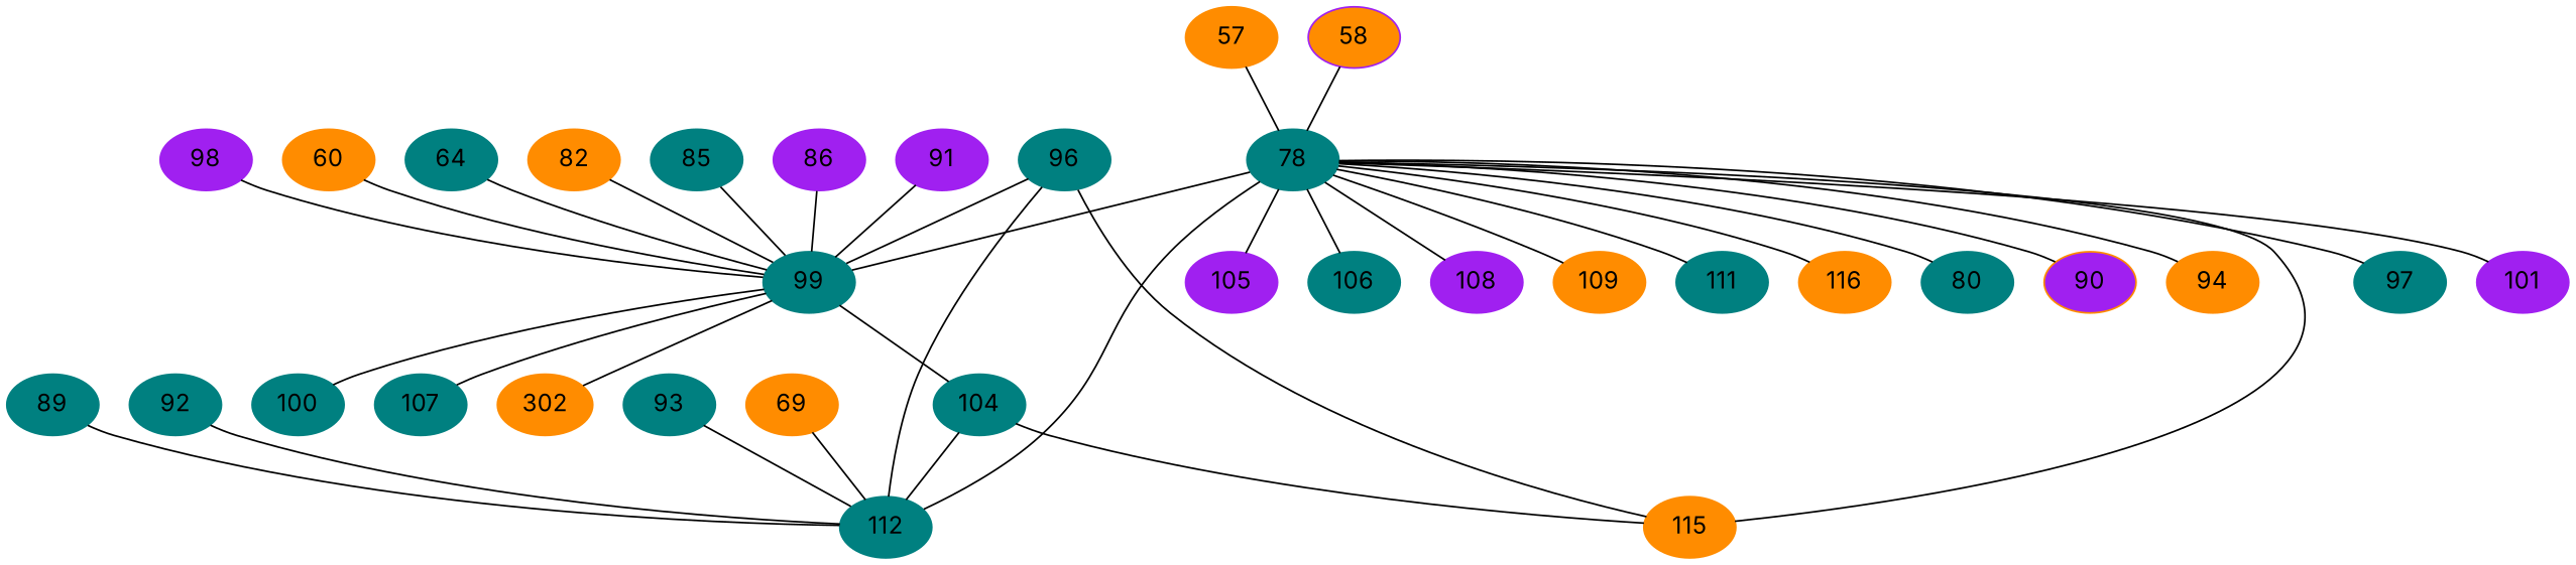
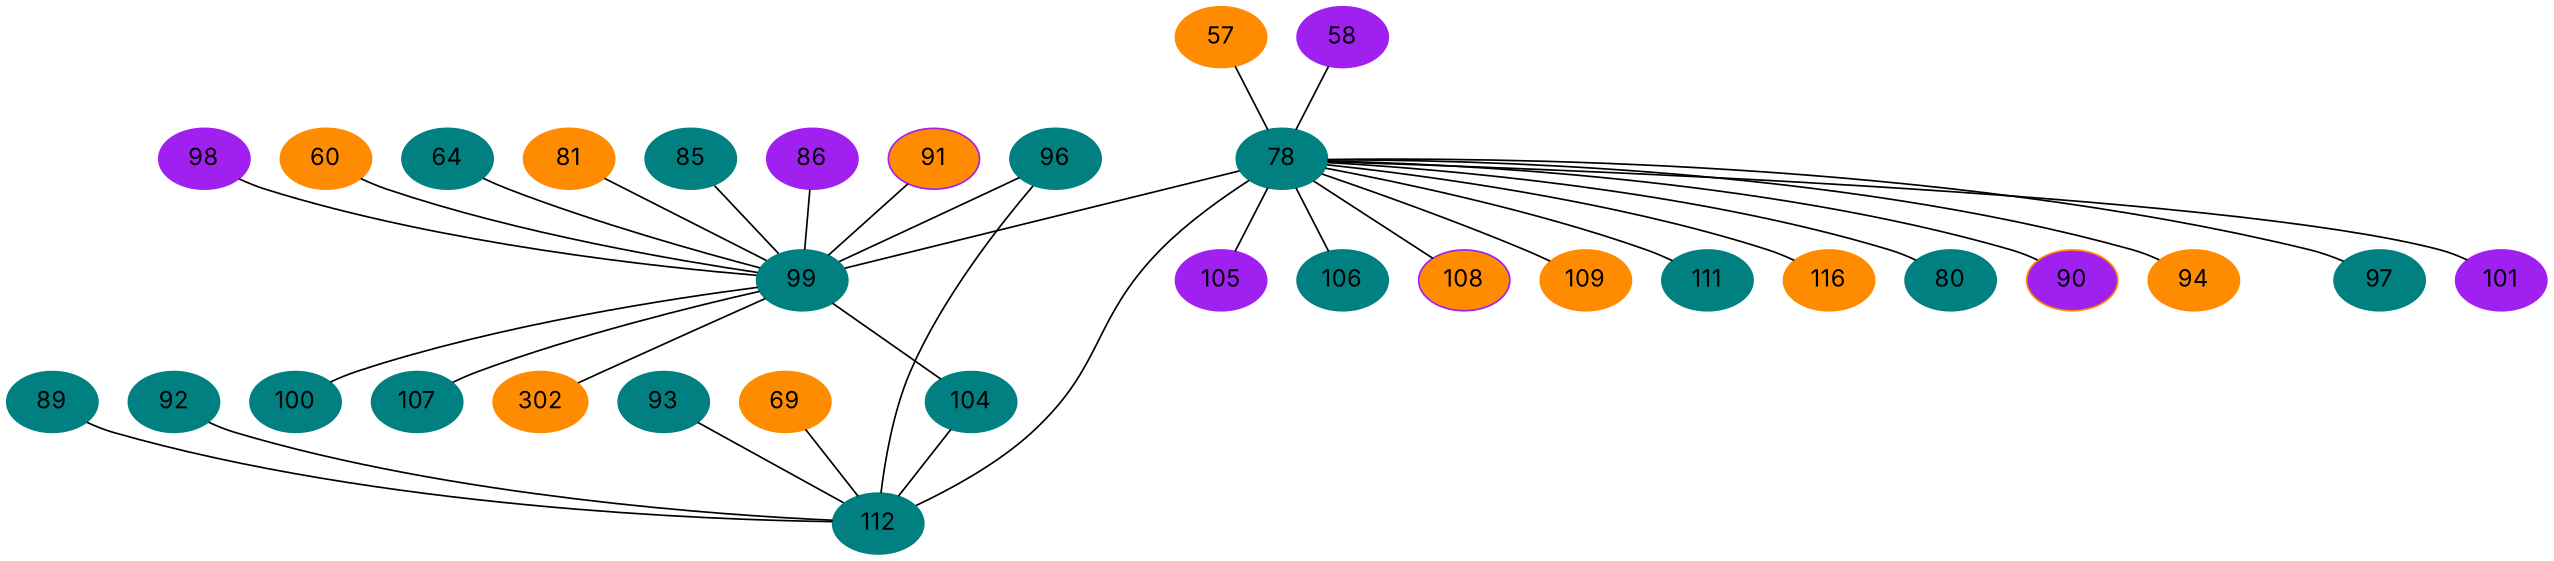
  graph {
    fontname=Inter
    node [color=teal fontname=Inter style=filled]
    edge [fontname=Inter]
    78 [super="+3+18+24+29+34+35+43+45+46+49+54"]
    99 [super="+27+55+56+83+41"]
    112 [super="+19+73+84"]
    80
    90 [color=darkorange fillcolor=purple]
    94 [color=darkorange]
    97 [super="+25"]
    101 [color=purple]
    105 [color=purple super="+62"]
    106
-   108 [color=purple]
+   108 [color=purple fillcolor=darkorange]
    109 [color=darkorange]
    111 [super="+50"]
-   115 [color=darkorange super="+81+87+110"]
    116 [color=darkorange super="+114+103"]
    57 [color=darkorange]
-   58 [color=purple fillcolor=darkorange]
+   58 [color=purple]
    100
    n19 [color=darkorange label=302]
    104 [super="+75+76"]
    107
    60 [color=darkorange]
    64
    69 [color=darkorange super="+37"]
-   82 [color=darkorange]
+   82 [color=darkorange label=81]
    85 [super="+74"]
    86 [color=purple]
    89
-   91 [color=purple]
+   91 [color=purple fillcolor=darkorange]
    92
    93 [super="+26"]
    96 [super="+32+52+63+72+77"]
    98 [color=purple super="+11+79"]
    78 -- 99 [weight=9]
    78 -- 112 [weight=3]
    78 -- 80
    78 -- 90
    78 -- 94
    78 -- 97
    78 -- 101
    78 -- 105
    78 -- 106
    78 -- 108
    78 -- 109
    78 -- 111
-   78 -- 115 [weight=2]
    78 -- 116 [weight=2]
    99 -- 100
    99 -- n19
    99 -- 104
    99 -- 107
    57 -- 78
    58 -- 78
    104 -- 112 [weight=2]
-   104 -- 115
    60 -- 99
    64 -- 99
    69 -- 112 [weight=2]
    82 -- 99
    85 -- 99
    86 -- 99
    89 -- 112
    91 -- 99
    92 -- 112
    93 -- 112
    96 -- 99 [weight=2]
    96 -- 112 [weight=2]
-   96 -- 115
    98 -- 99
  }
